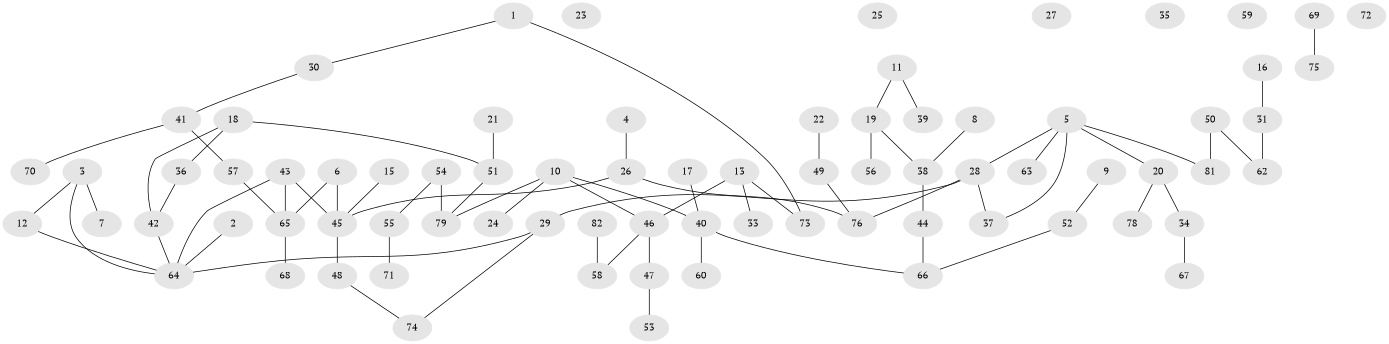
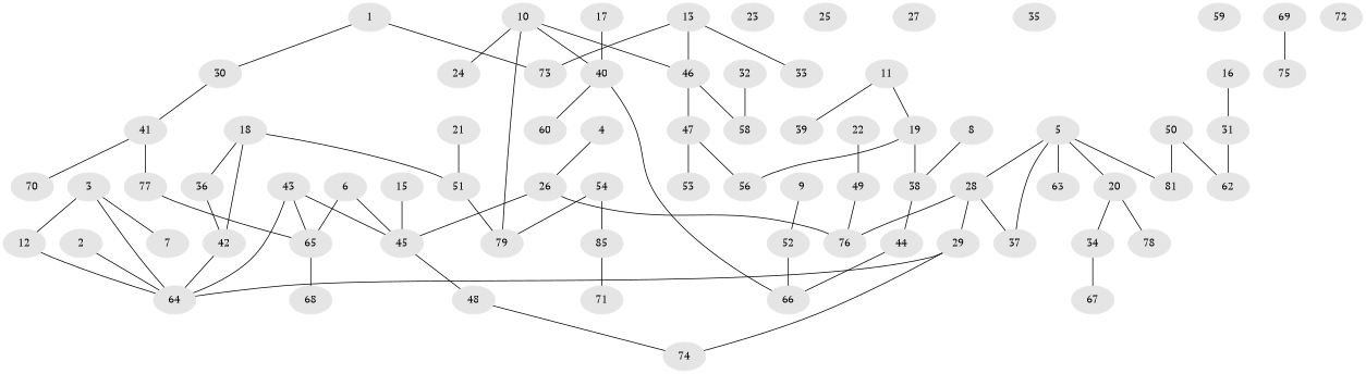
  graph {
    fontname="PT Serif"
    node [color=gray90 fontname="PT Serif" style=filled]
    edge [fontname="PT Serif"]
    1
    30
    73
    41
    2
    64
    3
    7
    12
    4
    26
    45
    76
    5
    20
    28
    37
    n18 [label=81]
    63
    34
    78
    29
    6
    65
    48
    68
    8
    38
    44
    9
    52
    66
    10
    24
    40
    46
    n37 [label=79]
    60
    58
    47
    11
    19
    39
    56
    13
    33
-   57
+   57 [label=77]
    70
    15
    16
    31
    62
    17
    18
    36
    42
    51
    67
    21
    22
    49
    23
    25
    27
    74
-   32 [label=82]
+   32
    35
    43
    53
    50
    54
-   55
+   55 [label=85]
    71
    59
    69
    75
    72
    1 -- 30
    1 -- 73
    30 -- 41
    41 -- 57
    41 -- 70
    2 -- 64
    3 -- 64
    3 -- 7
    3 -- 12
    12 -- 64
    4 -- 26
    26 -- 45
    26 -- 76
    45 -- 48
    5 -- 20
    5 -- 28
    5 -- 37
    5 -- n18
    5 -- 63
    20 -- 34
    20 -- 78
    28 -- 76
    28 -- 37
    28 -- 29
    34 -- 67
    29 -- 64
    29 -- 74
    6 -- 45
    6 -- 65
    65 -- 68
    48 -- 74
    8 -- 38
    38 -- 44
    44 -- 66
    9 -- 52
    52 -- 66
    10 -- 24
    10 -- 40
    10 -- 46
    10 -- n37
    40 -- 66
    40 -- 60
    46 -- 58
    46 -- 47
+   47 -- 56
    47 -- 53
    11 -- 19
    11 -- 39
    19 -- 38
    19 -- 56
    13 -- 73
    13 -- 46
    13 -- 33
    57 -- 65
    15 -- 45
    16 -- 31
    31 -- 62
    17 -- 40
    18 -- 36
    18 -- 42
    18 -- 51
    36 -- 42
    42 -- 64
    51 -- n37
    21 -- 51
    22 -- 49
    49 -- 76
    32 -- 58
    43 -- 64
    43 -- 45
    43 -- 65
    50 -- n18
    50 -- 62
    54 -- n37
    54 -- 55
    55 -- 71
    69 -- 75
  }
